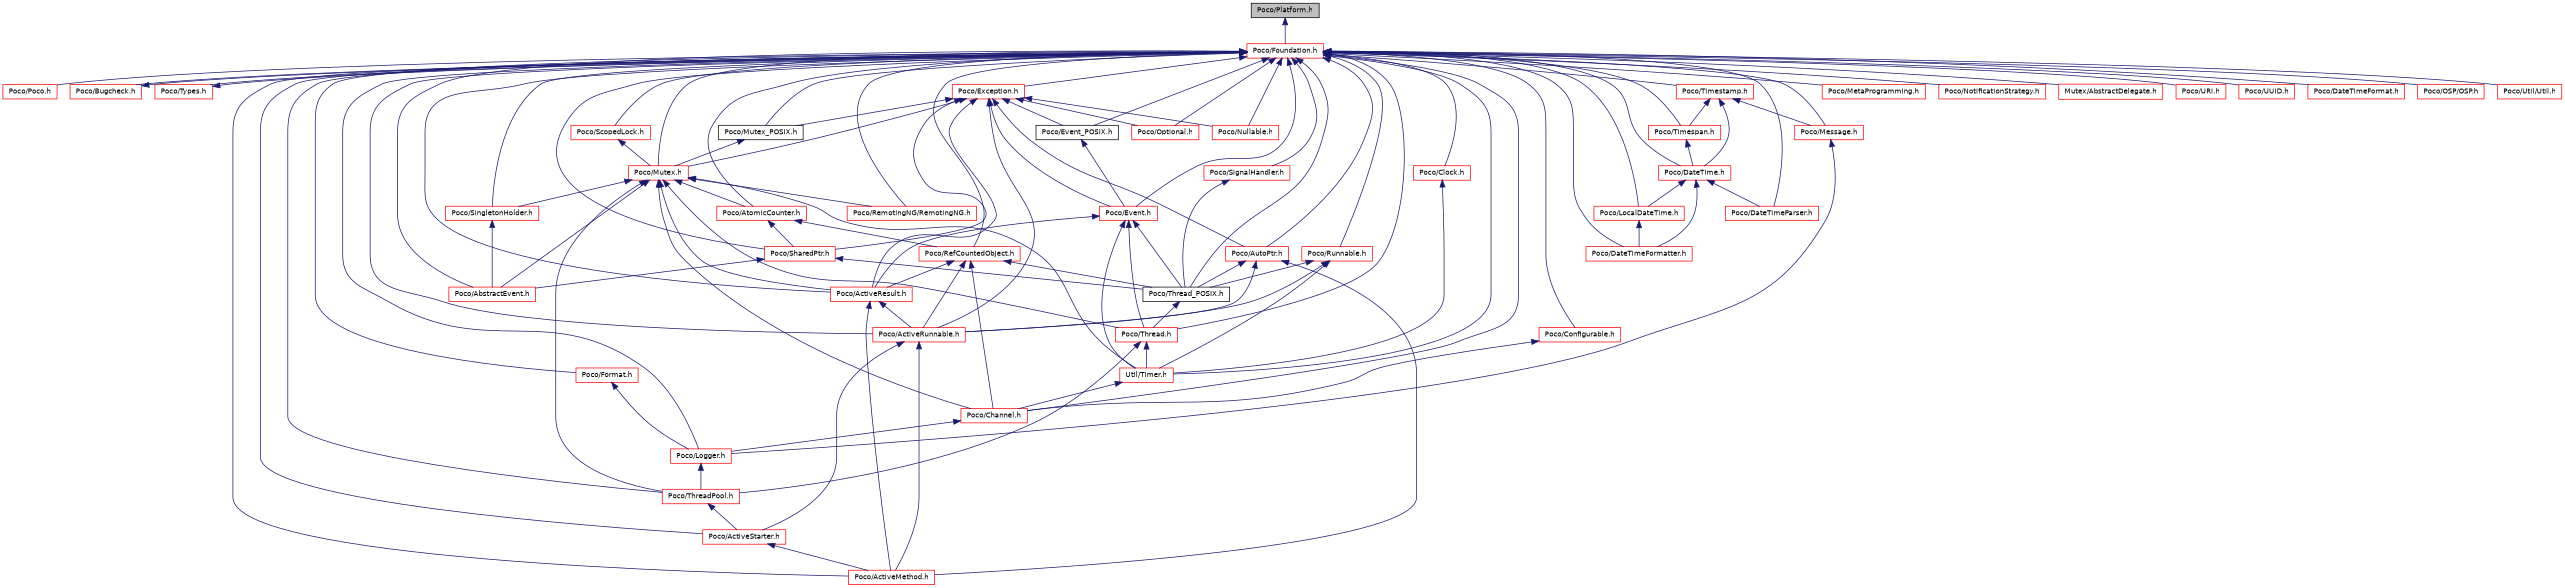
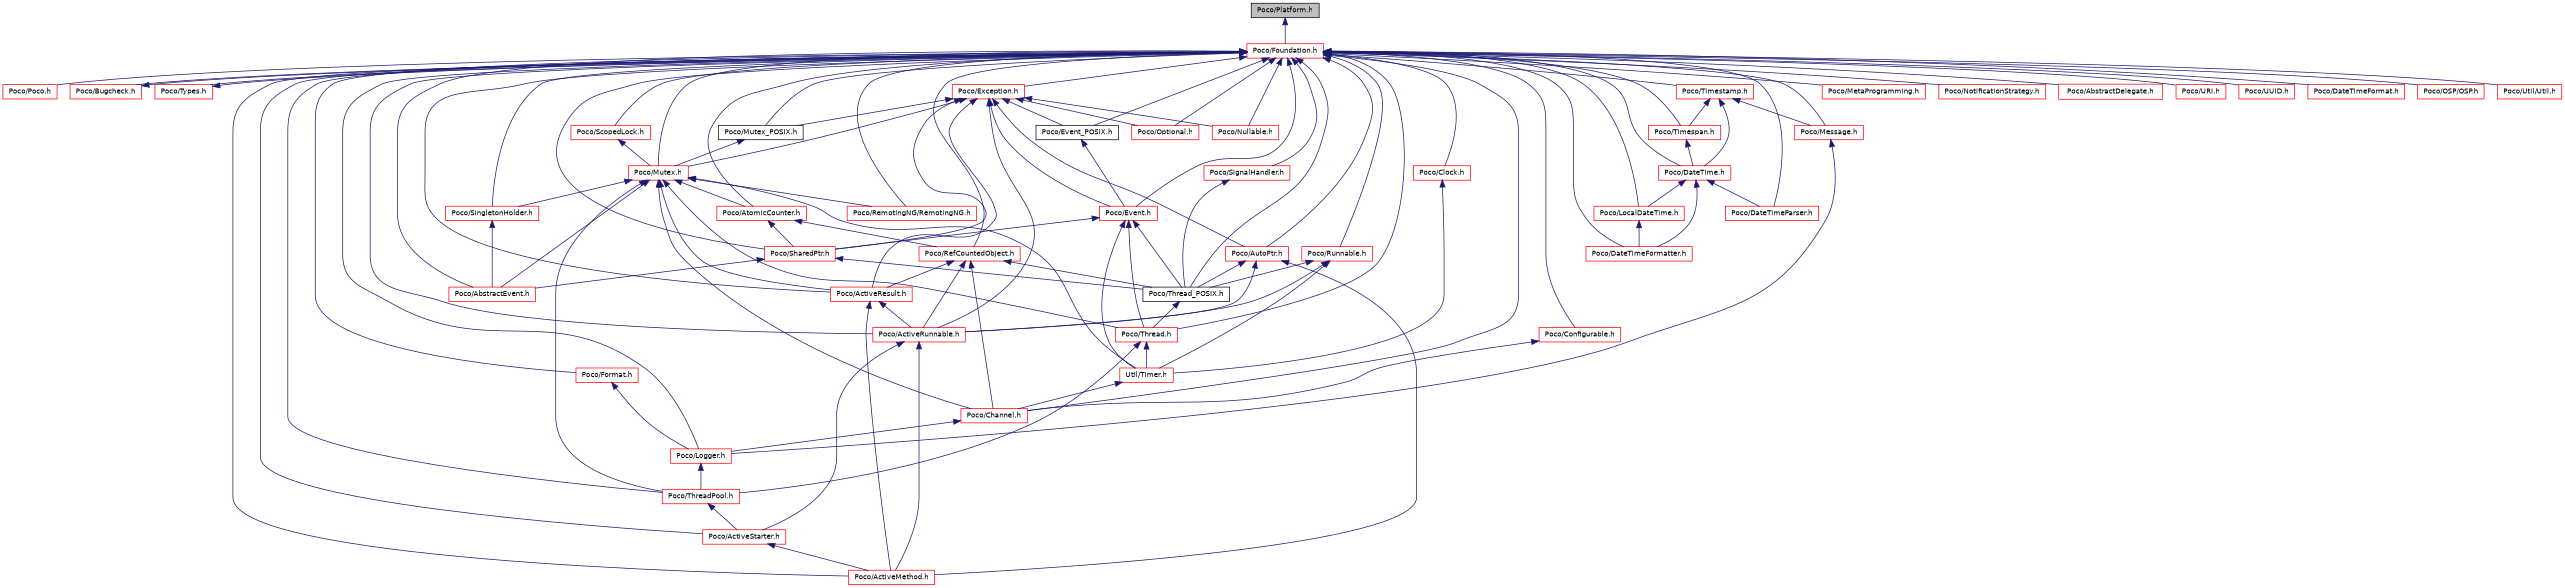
  digraph {
    node [color=red fillcolor=white fontname=Helvetica fontsize=10 shape=record style=filled]
    edge [color=midnightblue dir=back fontname=Helvetica fontsize=10 labelfontname=Helvetica labelfontsize=10 style=solid]
    n1 [color=black fillcolor=grey75 fontcolor=black height=0.2 label="Poco/Platform.h" width=0.4]
    n2 [height=0.2 label="Poco/Foundation.h" width=0.4]
    n3 [height=0.2 label="Poco/Poco.h" width=0.4]
    n4 [height=0.2 label="Poco/Bugcheck.h" width=0.4]
    n5 [height=0.2 label="Poco/Types.h" width=0.4]
    n6 [height=0.2 label="Poco/AbstractEvent.h" width=0.4]
    n7 [height=0.2 label="Poco/SingletonHolder.h" width=0.4]
    n8 [height=0.2 label="Poco/Mutex.h" width=0.4]
    n9 [height=0.2 label="Poco/AtomicCounter.h" width=0.4]
    n10 [height=0.2 label="Poco/SharedPtr.h" width=0.4]
    n11 [color=black height=0.2 label="Poco/Thread_POSIX.h" width=0.4]
    n12 [height=0.2 label="Poco/Thread.h" width=0.4]
    n13 [height=0.2 label="Poco/ThreadPool.h" width=0.4]
    n14 [height=0.2 label="Poco/ActiveStarter.h" width=0.4]
    n15 [height=0.2 label="Poco/ActiveMethod.h" width=0.4]
    n16 [height=0.2 label="Util/Timer.h" width=0.4]
    n17 [height=0.2 label="Poco/Channel.h" width=0.4]
    n18 [height=0.2 label="Poco/Logger.h" width=0.4]
    n19 [height=0.2 label="Poco/RefCountedObject.h" width=0.4]
    n20 [height=0.2 label="Poco/ActiveResult.h" width=0.4]
    n21 [height=0.2 label="Poco/ActiveRunnable.h" width=0.4]
    n22 [height=0.2 label="Poco/RemotingNG/RemotingNG.h" width=0.4]
    n23 [height=0.2 label="Poco/Exception.h" width=0.4]
    n24 [color=black height=0.2 label="Poco/Mutex_POSIX.h" width=0.4]
    n25 [height=0.2 label="Poco/Event.h" width=0.4]
    n26 [color=black height=0.2 label="Poco/Event_POSIX.h" width=0.4]
    n27 [height=0.2 label="Poco/AutoPtr.h" width=0.4]
    n28 [height=0.2 label="Poco/Optional.h" width=0.4]
    n29 [height=0.2 label="Poco/Nullable.h" width=0.4]
    n30 [height=0.2 label="Poco/ScopedLock.h" width=0.4]
    n31 [height=0.2 label="Poco/Runnable.h" width=0.4]
    n32 [height=0.2 label="Poco/SignalHandler.h" width=0.4]
    n33 [height=0.2 label="Poco/Configurable.h" width=0.4]
    n34 [height=0.2 label="Poco/Clock.h" width=0.4]
    n35 [height=0.2 label="Poco/Message.h" width=0.4]
    n36 [height=0.2 label="Poco/Timestamp.h" width=0.4]
    n37 [height=0.2 label="Poco/DateTime.h" width=0.4]
    n38 [height=0.2 label="Poco/LocalDateTime.h" width=0.4]
    n39 [height=0.2 label="Poco/DateTimeFormatter.h" width=0.4]
    n40 [height=0.2 label="Poco/DateTimeParser.h" width=0.4]
    n41 [height=0.2 label="Poco/Timespan.h" width=0.4]
    n42 [height=0.2 label="Poco/Format.h" width=0.4]
    n43 [height=0.2 label="Poco/MetaProgramming.h" width=0.4]
    n44 [height=0.2 label="Poco/NotificationStrategy.h" width=0.4]
-   n45 [height=0.2 label="Mutex/AbstractDelegate.h" width=0.4]
+   n45 [height=0.2 label="Poco/AbstractDelegate.h" width=0.4]
    n46 [height=0.2 label="Poco/URI.h" width=0.4]
    n47 [height=0.2 label="Poco/UUID.h" width=0.4]
    n48 [height=0.2 label="Poco/DateTimeFormat.h" width=0.4]
    n49 [height=0.2 label="Poco/OSP/OSP.h" width=0.4]
    n50 [height=0.2 label="Poco/Util/Util.h" width=0.4]
    n1 -> n2
    n2 -> n3
    n2 -> n4
    n2 -> n5
    n2 -> n6
    n2 -> n7
    n2 -> n8
    n2 -> n9
    n2 -> n10
    n2 -> n11
    n2 -> n12
    n2 -> n13
    n2 -> n14
    n2 -> n15
-   n2 -> n16
    n2 -> n17
    n2 -> n18
    n2 -> n19
    n2 -> n20
    n2 -> n21
    n2 -> n22
    n2 -> n23
    n2 -> n24
    n2 -> n25
    n2 -> n26
    n2 -> n27
    n2 -> n28
    n2 -> n29
    n2 -> n30
    n2 -> n31
    n2 -> n32
    n2 -> n33
    n2 -> n34
    n2 -> n35
    n2 -> n36
    n2 -> n37
    n2 -> n38
    n2 -> n39
    n2 -> n40
    n2 -> n41
    n2 -> n42
    n2 -> n43
    n2 -> n44
    n2 -> n45
    n2 -> n46
    n2 -> n47
    n2 -> n48
    n2 -> n49
    n2 -> n50
    n4 -> n2
    n5 -> n2
    n7 -> n6
    n8 -> n6
    n8 -> n7
    n8 -> n9
    n8 -> n12
    n8 -> n13
    n8 -> n16
    n8 -> n17
    n8 -> n20
    n8 -> n22
    n9 -> n10
    n9 -> n19
    n10 -> n6
    n10 -> n11
    n11 -> n12
    n12 -> n13
    n12 -> n16
    n13 -> n14
    n14 -> n15
    n16 -> n17
    n17 -> n18
    n18 -> n13
    n19 -> n11
    n19 -> n17
    n19 -> n20
    n19 -> n21
    n20 -> n15
    n20 -> n21
    n21 -> n14
    n21 -> n15
    n23 -> n8
    n23 -> n10
    n23 -> n20
    n23 -> n21
    n23 -> n24
    n23 -> n25
    n23 -> n26
    n23 -> n27
    n23 -> n28
    n23 -> n29
    n24 -> n8
    n25 -> n11
    n25 -> n12
    n25 -> n16
-   n25 -> n20
+   n25 -> n10
    n26 -> n25
    n27 -> n11
    n27 -> n15
    n27 -> n21
    n30 -> n8
    n31 -> n11
    n31 -> n16
    n31 -> n21
    n32 -> n11
    n33 -> n17
    n34 -> n16
    n35 -> n18
    n36 -> n35
    n36 -> n37
    n36 -> n41
    n37 -> n38
    n37 -> n39
    n37 -> n40
    n38 -> n39
    n41 -> n37
    n42 -> n18
  }
